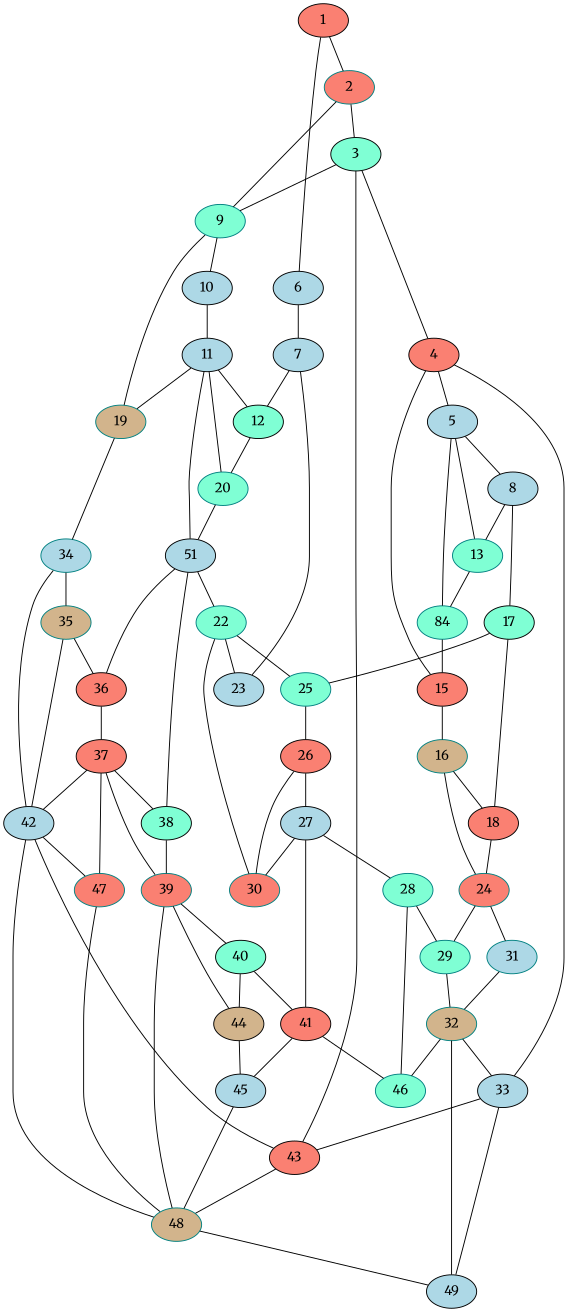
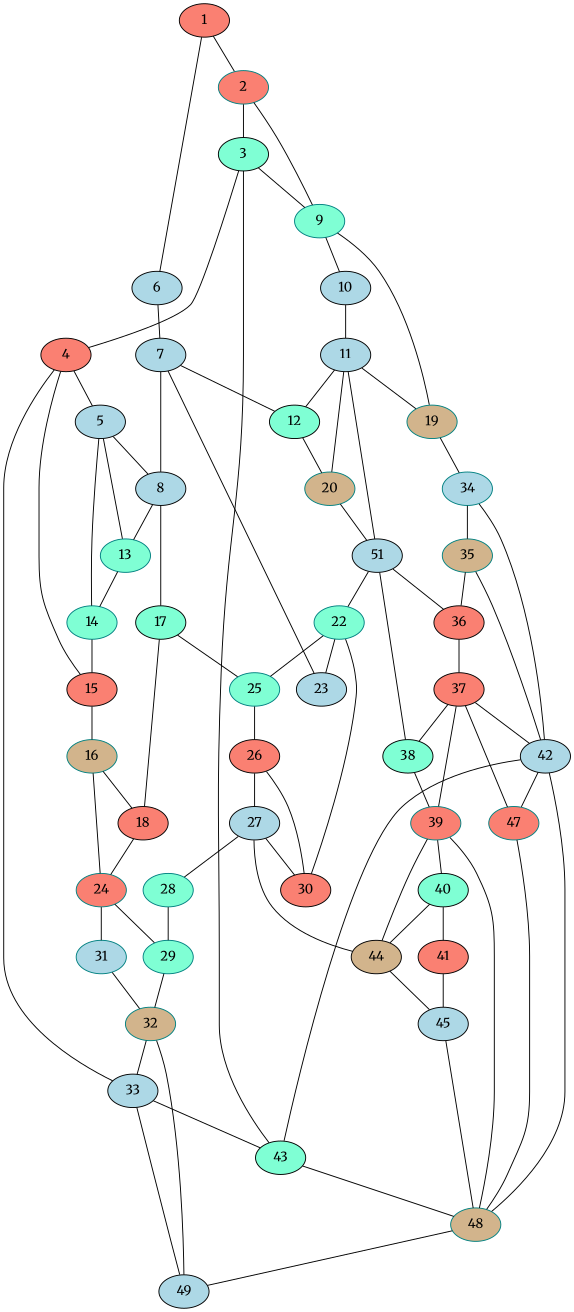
  graph {
    fontname=Merriweather
    node [color=black fillcolor=lightblue fontname=Merriweather style=filled]
    edge [fontname=Merriweather weight=1.0]
    1 [fillcolor=salmon]
    2 [color=teal fillcolor=salmon]
    6
    3 [fillcolor=aquamarine]
    9 [color=teal fillcolor=aquamarine]
    7
    4 [fillcolor=salmon]
-   43 [fillcolor=salmon]
+   43 [fillcolor=aquamarine]
    10
    19 [color=teal fillcolor=tan]
    5
    15 [fillcolor=salmon]
    33
    48 [color=teal fillcolor=tan]
    8
    13 [color=teal fillcolor=aquamarine]
-   14 [color=teal fillcolor=aquamarine label=84]
+   14 [color=teal fillcolor=aquamarine]
    16 [color=teal fillcolor=tan]
    49
    17 [fillcolor=aquamarine]
    12 [fillcolor=aquamarine]
    23
-   20 [color=teal fillcolor=aquamarine]
+   20 [color=teal fillcolor=tan]
    18 [fillcolor=salmon]
    25 [color=teal fillcolor=aquamarine]
    11
    34 [color=teal]
    n28 [label=51]
    22 [color=teal fillcolor=aquamarine]
    36 [fillcolor=salmon]
    38 [fillcolor=aquamarine]
    24 [color=teal fillcolor=salmon]
    29 [color=teal fillcolor=aquamarine]
    31 [color=teal]
    26 [fillcolor=salmon]
    35 [color=teal fillcolor=tan]
    42
-   30 [color=teal fillcolor=salmon]
+   30 [fillcolor=salmon]
    37 [fillcolor=salmon]
    39 [color=teal fillcolor=salmon]
    32 [color=teal fillcolor=tan]
    27
    28 [color=teal fillcolor=aquamarine]
    41 [fillcolor=salmon]
-   46 [color=teal fillcolor=aquamarine]
    45
    47 [color=teal fillcolor=salmon]
    40 [fillcolor=aquamarine]
    44 [fillcolor=tan]
    1 -- 2
    1 -- 6
    2 -- 3
    2 -- 9
    6 -- 7 [weight=2.0]
    3 -- 9
    3 -- 4
    3 -- 43
    9 -- 10
    9 -- 19
+   7 -- 8 [weight=2.0]
    7 -- 12
    7 -- 23
    4 -- 5
    4 -- 15
    4 -- 33
    43 -- 48
    10 -- 11 [weight=2.0]
    19 -- 34
    5 -- 8
    5 -- 13
    5 -- 14
    15 -- 16 [weight=4.0]
    33 -- 43
    33 -- 49
    48 -- 49
    8 -- 13
    8 -- 17
    13 -- 14
    14 -- 15
    16 -- 18
    16 -- 24
    17 -- 18
    17 -- 25
    12 -- 20
    20 -- n28
    18 -- 24
    25 -- 26
    11 -- 19
    11 -- 12
    11 -- 20
    11 -- n28
    34 -- 35
    34 -- 42
    n28 -- 22 [weight=2.0]
    n28 -- 36
    n28 -- 38
    22 -- 23 [weight=2.0]
    22 -- 25
    22 -- 30
    36 -- 37
    38 -- 39 [weight=2.0]
    24 -- 29 [weight=2.0]
    24 -- 31 [weight=2.0]
    29 -- 32
    31 -- 32
    26 -- 30
    26 -- 27
    35 -- 36
    35 -- 42
    42 -- 43
    42 -- 48
    42 -- 47
    37 -- 38
    37 -- 42
    37 -- 39
    37 -- 47
    39 -- 48
    39 -- 40
    39 -- 44
    32 -- 33
    32 -- 49
-   32 -- 46
    27 -- 30
    27 -- 28 [weight=2.0]
-   27 -- 41 [weight=2.0]
+   27 -- 44 [weight=2.0]
    28 -- 29 [weight=2.0]
-   28 -- 46
-   41 -- 46
    41 -- 45
    45 -- 48
    47 -- 48
    40 -- 41
    40 -- 44
    44 -- 45
  }
